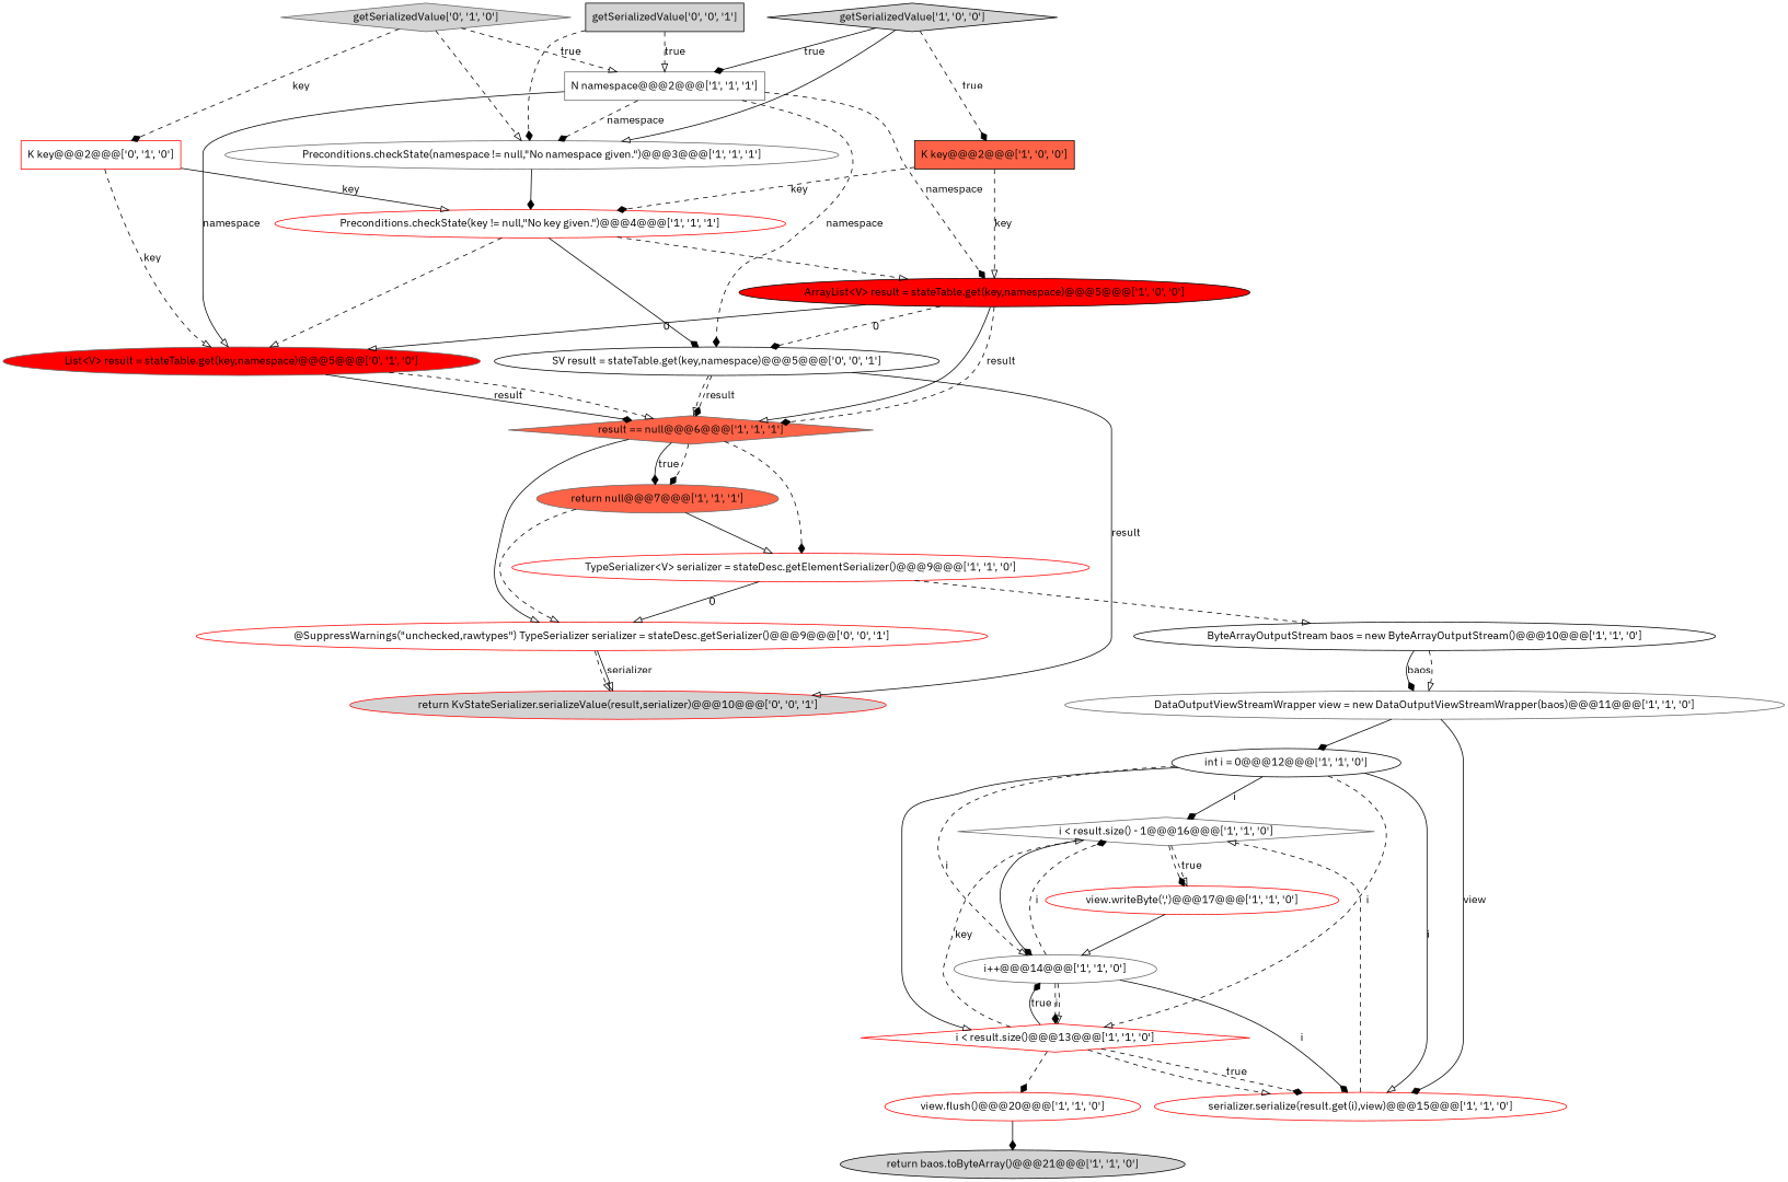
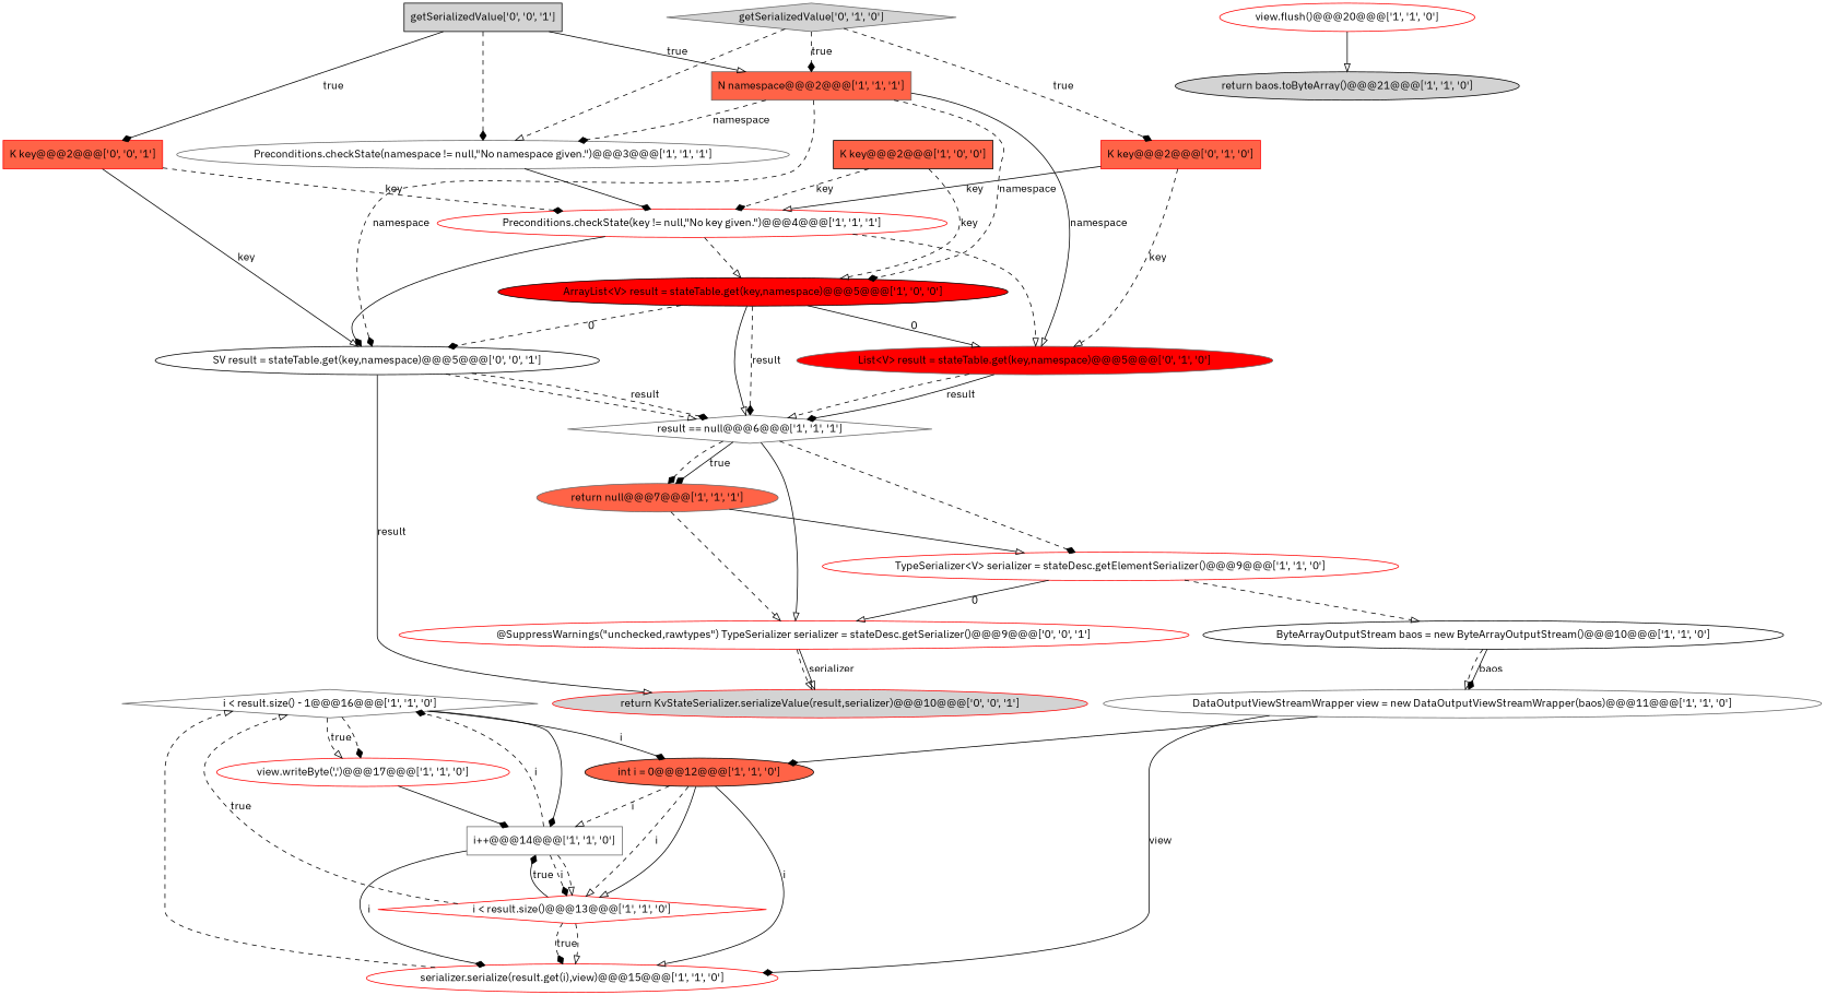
  digraph {
    fontname="IBM Plex Sans"
    node [color=red fillcolor=white fontname="IBM Plex Sans" shape=ellipse style=filled]
    edge [arrowhead=onormal fontname="IBM Plex Sans" style=dashed]
    n1 [color=gray40 label="i < result.size() - 1@@@16@@@['1', '1', '0']" shape=diamond]
-   n2 [color=gray40 label="i++@@@14@@@['1', '1', '0']"]
+   n2 [color=gray40 label="i++@@@14@@@['1', '1', '0']" shape=box]
    n3 [label="view.writeByte(',')@@@17@@@['1', '1', '0']"]
    n4 [label="i < result.size()@@@13@@@['1', '1', '0']" shape=diamond]
    n5 [label="serializer.serialize(result.get(i),view)@@@15@@@['1', '1', '0']"]
    n6 [color=black fillcolor=lightgray label="return baos.toByteArray()@@@21@@@['1', '1', '0']"]
    n7 [label="view.flush()@@@20@@@['1', '1', '0']"]
-   n8 [color=gray40 label="N namespace@@@2@@@['1', '1', '1']" shape=box]
+   n8 [color=gray40 fillcolor=tomato label="N namespace@@@2@@@['1', '1', '1']" shape=box]
    n9 [color=gray40 fillcolor=red label="List<V> result = stateTable.get(key,namespace)@@@5@@@['0', '1', '0']"]
    n10 [color=gray40 label="Preconditions.checkState(namespace != null,\"No namespace given.\")@@@3@@@['1', '1', '1']"]
    n11 [color=black label="SV result = stateTable.get(key,namespace)@@@5@@@['0', '0', '1']"]
    n12 [color=black fillcolor=red label="ArrayList<V> result = stateTable.get(key,namespace)@@@5@@@['1', '0', '0']"]
-   n13 [color=gray40 fillcolor=tomato label="result == null@@@6@@@['1', '1', '1']" shape=diamond]
+   n13 [color=gray40 label="result == null@@@6@@@['1', '1', '1']" shape=diamond]
    n14 [label="Preconditions.checkState(key != null,\"No key given.\")@@@4@@@['1', '1', '1']"]
    n15 [fillcolor=lightgray label="return KvStateSerializer.serializeValue(result,serializer)@@@10@@@['0', '0', '1']"]
+   n16 [fillcolor=tomato label="K key@@@2@@@['0', '0', '1']" shape=box]
    n17 [label="TypeSerializer<V> serializer = stateDesc.getElementSerializer()@@@9@@@['1', '1', '0']"]
    n18 [label="@SuppressWarnings(\"unchecked,rawtypes\") TypeSerializer serializer = stateDesc.getSerializer()@@@9@@@['0', '0', '1']"]
    n19 [color=gray40 fillcolor=tomato label="return null@@@7@@@['1', '1', '1']"]
    n20 [color=gray40 label="DataOutputViewStreamWrapper view = new DataOutputViewStreamWrapper(baos)@@@11@@@['1', '1', '0']"]
-   n21 [color=black label="int i = 0@@@12@@@['1', '1', '0']"]
+   n21 [color=black fillcolor=tomato label="int i = 0@@@12@@@['1', '1', '0']"]
    n22 [color=black label="ByteArrayOutputStream baos = new ByteArrayOutputStream()@@@10@@@['1', '1', '0']"]
-   n23 [label="K key@@@2@@@['0', '1', '0']" shape=box]
+   n23 [fillcolor=tomato label="K key@@@2@@@['0', '1', '0']" shape=box]
    n24 [color=gray40 fillcolor=lightgray label="getSerializedValue['0', '1', '0']" shape=diamond]
-   n25 [color=black fillcolor=lightgray label="getSerializedValue['1', '0', '0']" shape=diamond]
    n26 [color=black fillcolor=tomato label="K key@@@2@@@['1', '0', '0']" shape=box]
    n27 [color=black fillcolor=lightgray label="getSerializedValue['0', '0', '1']" shape=box]
    n1 -> n2 [arrowhead=diamond style=solid]
    n1 -> n3 [label=true]
    n1 -> n3 [arrowhead=diamond]
    n2 -> n1 [arrowhead=diamond label=i]
    n2 -> n4 [arrowhead=diamond label=i]
    n2 -> n4
    n2 -> n5 [arrowhead=diamond label=i style=solid]
-   n3 -> n2 [style=solid]
-   n4 -> n1 [label=key]
+   n3 -> n2 [arrowhead=diamond style=solid]
+   n4 -> n1 [label=true]
    n4 -> n2 [arrowhead=diamond label=true style=solid]
    n4 -> n5 [arrowhead=diamond label=true]
    n4 -> n5
-   n4 -> n7 [arrowhead=diamond]
    n5 -> n1
-   n7 -> n6 [arrowhead=diamond style=solid]
+   n7 -> n6 [style=solid]
    n8 -> n9 [label=namespace style=solid]
    n8 -> n10 [arrowhead=diamond label=namespace]
    n8 -> n11 [arrowhead=diamond label=namespace]
    n8 -> n12 [arrowhead=diamond label=namespace]
    n9 -> n13 [arrowhead=diamond label=result style=solid]
    n9 -> n13
    n10 -> n14 [arrowhead=diamond style=solid]
    n11 -> n13
    n11 -> n13 [arrowhead=diamond label=result]
    n11 -> n15 [label=result style=solid]
    n12 -> n9 [label=0 style=solid]
    n12 -> n11 [arrowhead=diamond label=0]
    n12 -> n13 [style=solid]
    n12 -> n13 [arrowhead=diamond label=result]
    n13 -> n17 [arrowhead=diamond]
    n13 -> n18 [style=solid]
    n13 -> n19 [arrowhead=diamond label=true style=solid]
    n13 -> n19 [arrowhead=diamond]
    n14 -> n9
    n14 -> n11 [arrowhead=diamond style=solid]
    n14 -> n12
+   n16 -> n11 [label=key style=solid]
+   n16 -> n14 [arrowhead=diamond label=key]
    n17 -> n18 [label=0 style=solid]
    n17 -> n22
    n18 -> n15
    n18 -> n15 [label=serializer style=solid]
    n19 -> n17 [style=solid]
    n19 -> n18
    n20 -> n5 [arrowhead=diamond label=view style=solid]
    n20 -> n21 [arrowhead=diamond style=solid]
-   n21 -> n1 [arrowhead=diamond label=i style=solid]
+   n1 -> n21 [arrowhead=diamond label=i style=solid]
    n21 -> n2 [label=i]
    n21 -> n4 [label=i]
    n21 -> n4 [style=solid]
    n21 -> n5 [label=i style=solid]
    n22 -> n20 [arrowhead=diamond label=baos style=solid]
    n22 -> n20
    n23 -> n9 [label=key]
    n23 -> n14 [label=key style=solid]
-   n24 -> n8 [label=true]
+   n24 -> n8 [arrowhead=diamond label=true]
    n24 -> n10
-   n24 -> n23 [arrowhead=diamond label=key]
-   n25 -> n8 [arrowhead=diamond label=true style=solid]
-   n25 -> n10 [style=solid]
-   n25 -> n26 [arrowhead=diamond label=true]
+   n24 -> n23 [arrowhead=diamond label=true]
    n26 -> n12 [label=key]
    n26 -> n14 [arrowhead=diamond label=key]
-   n27 -> n8 [label=true]
+   n27 -> n8 [label=true style=solid]
    n27 -> n10 [arrowhead=diamond]
+   n27 -> n16 [arrowhead=diamond label=true style=solid]
  }
